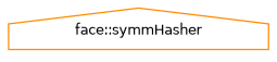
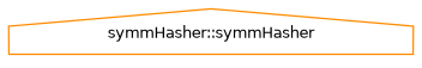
  digraph {
    rankdir=LR
-   n1 [color=darkorange fillcolor=white fontname=Helvetica fontsize=10 height=0.2 label="face::symmHasher" shape=house style=filled width=0.4]
+   n1 [color=darkorange fillcolor=white fontname=Helvetica fontsize=10 height=0.2 label="symmHasher::symmHasher" shape=house style=filled width=0.4]
  }
